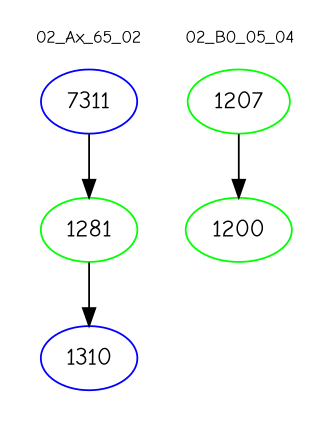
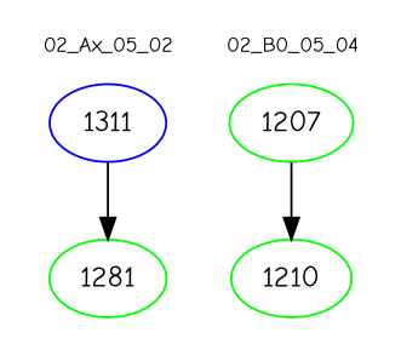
  digraph {
    fontname="Comic Neue"
    node [color=green fontname="Comic Neue"]
    edge [color=black fontname="Comic Neue"]
-   n1 [color=blue label=7311]
+   n1 [color=blue label=1311]
    n2 [label=1281]
-   n3 [color=blue label=1310]
    n4 [label=1207]
-   n5 [label=1200]
+   n5 [label=1210]
    subgraph cluster_1 {
      color=white
      fontsize=10
-     label="02_Ax_65_02"
+     label="02_Ax_05_02"
      n1
      n2
-     n3
    }
    subgraph cluster_2 {
      color=white
      fontsize=10
      label="02_B0_05_04"
      n4
      n5
    }
    n1 -> n2
-   n2 -> n3
    n4 -> n5
  }
